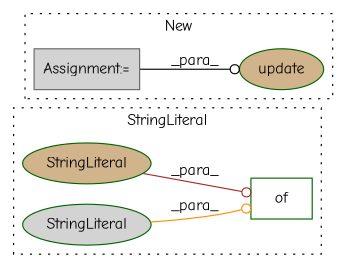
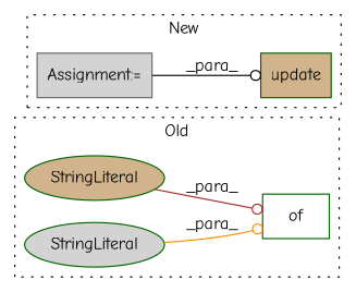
  digraph {
    fontname="Comic Neue"
    rankdir=LR
    node [a=32 color=darkgreen fillcolor=tan fontname="Comic Neue" shape=box style=filled]
    edge [arrowhead=odot fontname="Comic Neue"]
    n1 [fillcolor=white l="3,1" label=of s="10155,10298"]
    n2 [a=45 l=7 label=StringLiteral s=10187 shape=ellipse]
    n3 [a=45 fillcolor=lightgrey l=13 label=StringLiteral s=10245 shape=ellipse]
-   n4 [l="16,-3" label=update s="10052,10241" shape=ellipse]
+   n4 [l="16,-3" label=update s="10052,10241"]
    n5 [a=7 color=gray40 fillcolor=lightgrey l=1 label="Assignment:=" s=9983]
    subgraph cluster_1 {
-     label=StringLiteral
+     label=Old
      style=dotted
      n1
      n2
      n3
    }
    subgraph cluster_2 {
      label=New
      style=dotted
      n4
      n5
    }
    n2 -> n1 [color=brown label=_para_]
    n3 -> n1 [color=darkorange label=_para_]
    n5 -> n4 [color=black label=_para_]
  }
